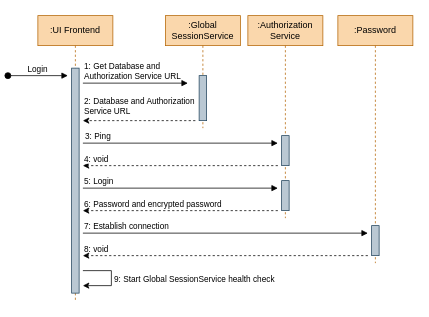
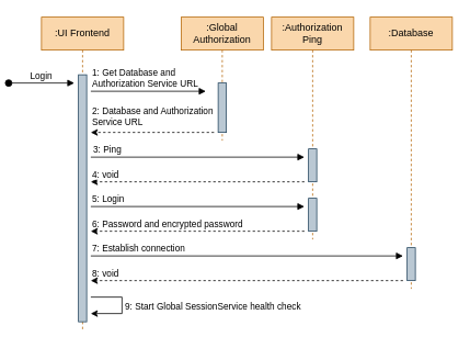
  <mxCell id="0" />
  <mxCell id="1" parent="0" />
  <mxCell id="2" value=":UI Frontend" style="shape=umlLifeline;perimeter=lifelinePerimeter;whiteSpace=wrap;html=1;container=1;collapsible=0;recursiveResize=0;outlineConnect=0;fillColor=#fad7ac;strokeColor=#b46504;fontColor=#000000;" parent="1" vertex="1"><mxGeometry x="20" y="20" width="100" height="380" as="geometry" /></mxCell>
  <mxCell id="3" value="" style="html=1;points=[];perimeter=orthogonalPerimeter;fillColor=#bac8d3;strokeColor=#23445d;" parent="2" vertex="1"><mxGeometry x="45" y="70" width="10" height="300" as="geometry" /></mxCell>
  <mxCell id="4" value="Login" style="verticalAlign=bottom;startArrow=oval;endArrow=block;startSize=8;shadow=0;strokeWidth=1;rounded=0;" parent="2" edge="1"><mxGeometry relative="1" as="geometry"><mxPoint x="-40" y="80" as="sourcePoint" /><mxPoint x="40" y="80" as="targetPoint" /></mxGeometry></mxCell>
  <mxCell id="5" value="1: Get Database and&lt;br&gt;Authorization Service URL" style="html=1;verticalAlign=bottom;endArrow=block;rounded=0;align=left;" parent="2" edge="1"><mxGeometry x="-1" width="80" relative="1" as="geometry"><mxPoint x="60" y="90" as="sourcePoint" /><mxPoint x="200" y="90" as="targetPoint" /><mxPoint as="offset" /></mxGeometry></mxCell>
  <mxCell id="6" value="5: Login" style="html=1;verticalAlign=bottom;endArrow=block;rounded=0;align=left;" parent="2" edge="1"><mxGeometry x="-1" width="80" relative="1" as="geometry"><mxPoint x="60" y="230" as="sourcePoint" /><mxPoint x="320" y="230" as="targetPoint" /><mxPoint as="offset" /></mxGeometry></mxCell>
  <mxCell id="7" value="" style="endArrow=classic;html=1;rounded=0;dashed=1;" parent="2" edge="1"><mxGeometry width="50" height="50" relative="1" as="geometry"><mxPoint x="320" y="260" as="sourcePoint" /><mxPoint x="60" y="260" as="targetPoint" /></mxGeometry></mxCell>
  <mxCell id="8" value="6: Password and encrypted password" style="edgeLabel;html=1;align=left;verticalAlign=middle;resizable=0;points=[];labelBackgroundColor=none;" parent="7" vertex="1" connectable="0"><mxGeometry x="0.664" relative="1" as="geometry"><mxPoint x="-44" y="-10" as="offset" /></mxGeometry></mxCell>
  <mxCell id="9" value="7: Establish connection" style="html=1;verticalAlign=bottom;endArrow=block;rounded=0;align=left;" parent="2" edge="1"><mxGeometry x="-1" width="80" relative="1" as="geometry"><mxPoint x="60" y="290" as="sourcePoint" /><mxPoint x="440" y="290" as="targetPoint" /><mxPoint as="offset" /></mxGeometry></mxCell>
- <mxCell id="10" value=":Global SessionService" style="shape=umlLifeline;perimeter=lifelinePerimeter;whiteSpace=wrap;html=1;container=1;collapsible=0;recursiveResize=0;outlineConnect=0;fillColor=#fad7ac;strokeColor=#b46504;fontColor=#000000;" parent="1" vertex="1"><mxGeometry x="190" y="20" width="100" height="150" as="geometry" /></mxCell>
+ <mxCell id="10" value=":Global Authorization" style="shape=umlLifeline;perimeter=lifelinePerimeter;whiteSpace=wrap;html=1;container=1;collapsible=0;recursiveResize=0;outlineConnect=0;fillColor=#fad7ac;strokeColor=#b46504;fontColor=#000000;" parent="1" vertex="1"><mxGeometry x="190" y="20" width="100" height="150" as="geometry" /></mxCell>
  <mxCell id="11" value="" style="html=1;points=[];perimeter=orthogonalPerimeter;fillColor=#bac8d3;strokeColor=#23445d;" parent="10" vertex="1"><mxGeometry x="45" y="80" width="10" height="60" as="geometry" /></mxCell>
  <mxCell id="12" value="" style="endArrow=classic;html=1;rounded=0;dashed=1;" parent="10" edge="1"><mxGeometry width="50" height="50" relative="1" as="geometry"><mxPoint x="40" y="140" as="sourcePoint" /><mxPoint x="-110" y="140" as="targetPoint" /></mxGeometry></mxCell>
  <mxCell id="13" value="&lt;div style=&quot;&quot;&gt;2: Database and Authorization&lt;/div&gt;Service URL" style="edgeLabel;html=1;align=left;verticalAlign=middle;resizable=0;points=[];labelBackgroundColor=none;" parent="12" vertex="1" connectable="0"><mxGeometry x="0.664" relative="1" as="geometry"><mxPoint x="-25" y="-20" as="offset" /></mxGeometry></mxCell>
- <mxCell id="14" value=":Authorization Service" style="shape=umlLifeline;perimeter=lifelinePerimeter;whiteSpace=wrap;html=1;container=1;collapsible=0;recursiveResize=0;outlineConnect=0;fillColor=#fad7ac;strokeColor=#b46504;fontColor=#000000;" parent="1" vertex="1"><mxGeometry x="300" y="20" width="100" height="270" as="geometry" /></mxCell>
+ <mxCell id="14" value=":Authorization Ping" style="shape=umlLifeline;perimeter=lifelinePerimeter;whiteSpace=wrap;html=1;container=1;collapsible=0;recursiveResize=0;outlineConnect=0;fillColor=#fad7ac;strokeColor=#b46504;fontColor=#000000;" parent="1" vertex="1"><mxGeometry x="300" y="20" width="100" height="270" as="geometry" /></mxCell>
  <mxCell id="15" value="" style="html=1;points=[];perimeter=orthogonalPerimeter;fillColor=#bac8d3;strokeColor=#23445d;" parent="14" vertex="1"><mxGeometry x="45" y="220" width="10" height="40" as="geometry" /></mxCell>
  <mxCell id="16" value="" style="html=1;points=[];perimeter=orthogonalPerimeter;fillColor=#bac8d3;strokeColor=#23445d;" parent="1" vertex="1"><mxGeometry x="345" y="180" width="10" height="40" as="geometry" /></mxCell>
  <mxCell id="17" value="3: Ping" style="html=1;verticalAlign=bottom;endArrow=block;rounded=0;" parent="1" edge="1"><mxGeometry x="-0.846" width="80" relative="1" as="geometry"><mxPoint x="80" y="190" as="sourcePoint" /><mxPoint x="340" y="190" as="targetPoint" /><mxPoint as="offset" /></mxGeometry></mxCell>
  <mxCell id="18" value="" style="endArrow=classic;html=1;rounded=0;dashed=1;" parent="1" edge="1"><mxGeometry width="50" height="50" relative="1" as="geometry"><mxPoint x="340" y="220" as="sourcePoint" /><mxPoint x="80" y="220" as="targetPoint" /></mxGeometry></mxCell>
  <mxCell id="19" value="4: void" style="edgeLabel;html=1;align=left;verticalAlign=middle;resizable=0;points=[];" parent="18" vertex="1" connectable="0"><mxGeometry x="0.664" relative="1" as="geometry"><mxPoint x="-44" y="-10" as="offset" /></mxGeometry></mxCell>
- <mxCell id="20" value=":Password" style="shape=umlLifeline;perimeter=lifelinePerimeter;whiteSpace=wrap;html=1;container=1;collapsible=0;recursiveResize=0;outlineConnect=0;fillColor=#fad7ac;strokeColor=#b46504;fontColor=#000000;" parent="1" vertex="1"><mxGeometry x="420" y="20" width="100" height="330" as="geometry" /></mxCell>
+ <mxCell id="20" value=":Database" style="shape=umlLifeline;perimeter=lifelinePerimeter;whiteSpace=wrap;html=1;container=1;collapsible=0;recursiveResize=0;outlineConnect=0;fillColor=#fad7ac;strokeColor=#b46504;fontColor=#000000;" parent="1" vertex="1"><mxGeometry x="420" y="20" width="100" height="330" as="geometry" /></mxCell>
  <mxCell id="21" value="" style="html=1;points=[];perimeter=orthogonalPerimeter;fillColor=#bac8d3;strokeColor=#23445d;" parent="20" vertex="1"><mxGeometry x="45" y="280" width="10" height="40" as="geometry" /></mxCell>
  <mxCell id="22" value="" style="endArrow=classic;html=1;rounded=0;dashed=1;" parent="1" edge="1"><mxGeometry width="50" height="50" relative="1" as="geometry"><mxPoint x="460" y="340" as="sourcePoint" /><mxPoint x="80" y="340" as="targetPoint" /></mxGeometry></mxCell>
  <mxCell id="23" value="8: void" style="edgeLabel;html=1;align=left;verticalAlign=middle;resizable=0;points=[];labelBackgroundColor=none;" parent="22" vertex="1" connectable="0"><mxGeometry x="0.664" relative="1" as="geometry"><mxPoint x="-64" y="-10" as="offset" /></mxGeometry></mxCell>
  <mxCell id="24" style="edgeStyle=orthogonalEdgeStyle;rounded=0;orthogonalLoop=1;jettySize=auto;html=1;" parent="1" edge="1"><mxGeometry relative="1" as="geometry"><mxPoint x="80" y="380" as="targetPoint" /><mxPoint x="80" y="360" as="sourcePoint" /><Array as="points"><mxPoint x="118" y="360" /><mxPoint x="118" y="380" /></Array></mxGeometry></mxCell>
  <mxCell id="25" value="9: Start Global SessionService health check" style="edgeLabel;html=1;align=left;verticalAlign=middle;resizable=0;points=[];" parent="24" vertex="1" connectable="0"><mxGeometry x="-0.066" relative="1" as="geometry"><mxPoint x="2" y="3" as="offset" /></mxGeometry></mxCell>
